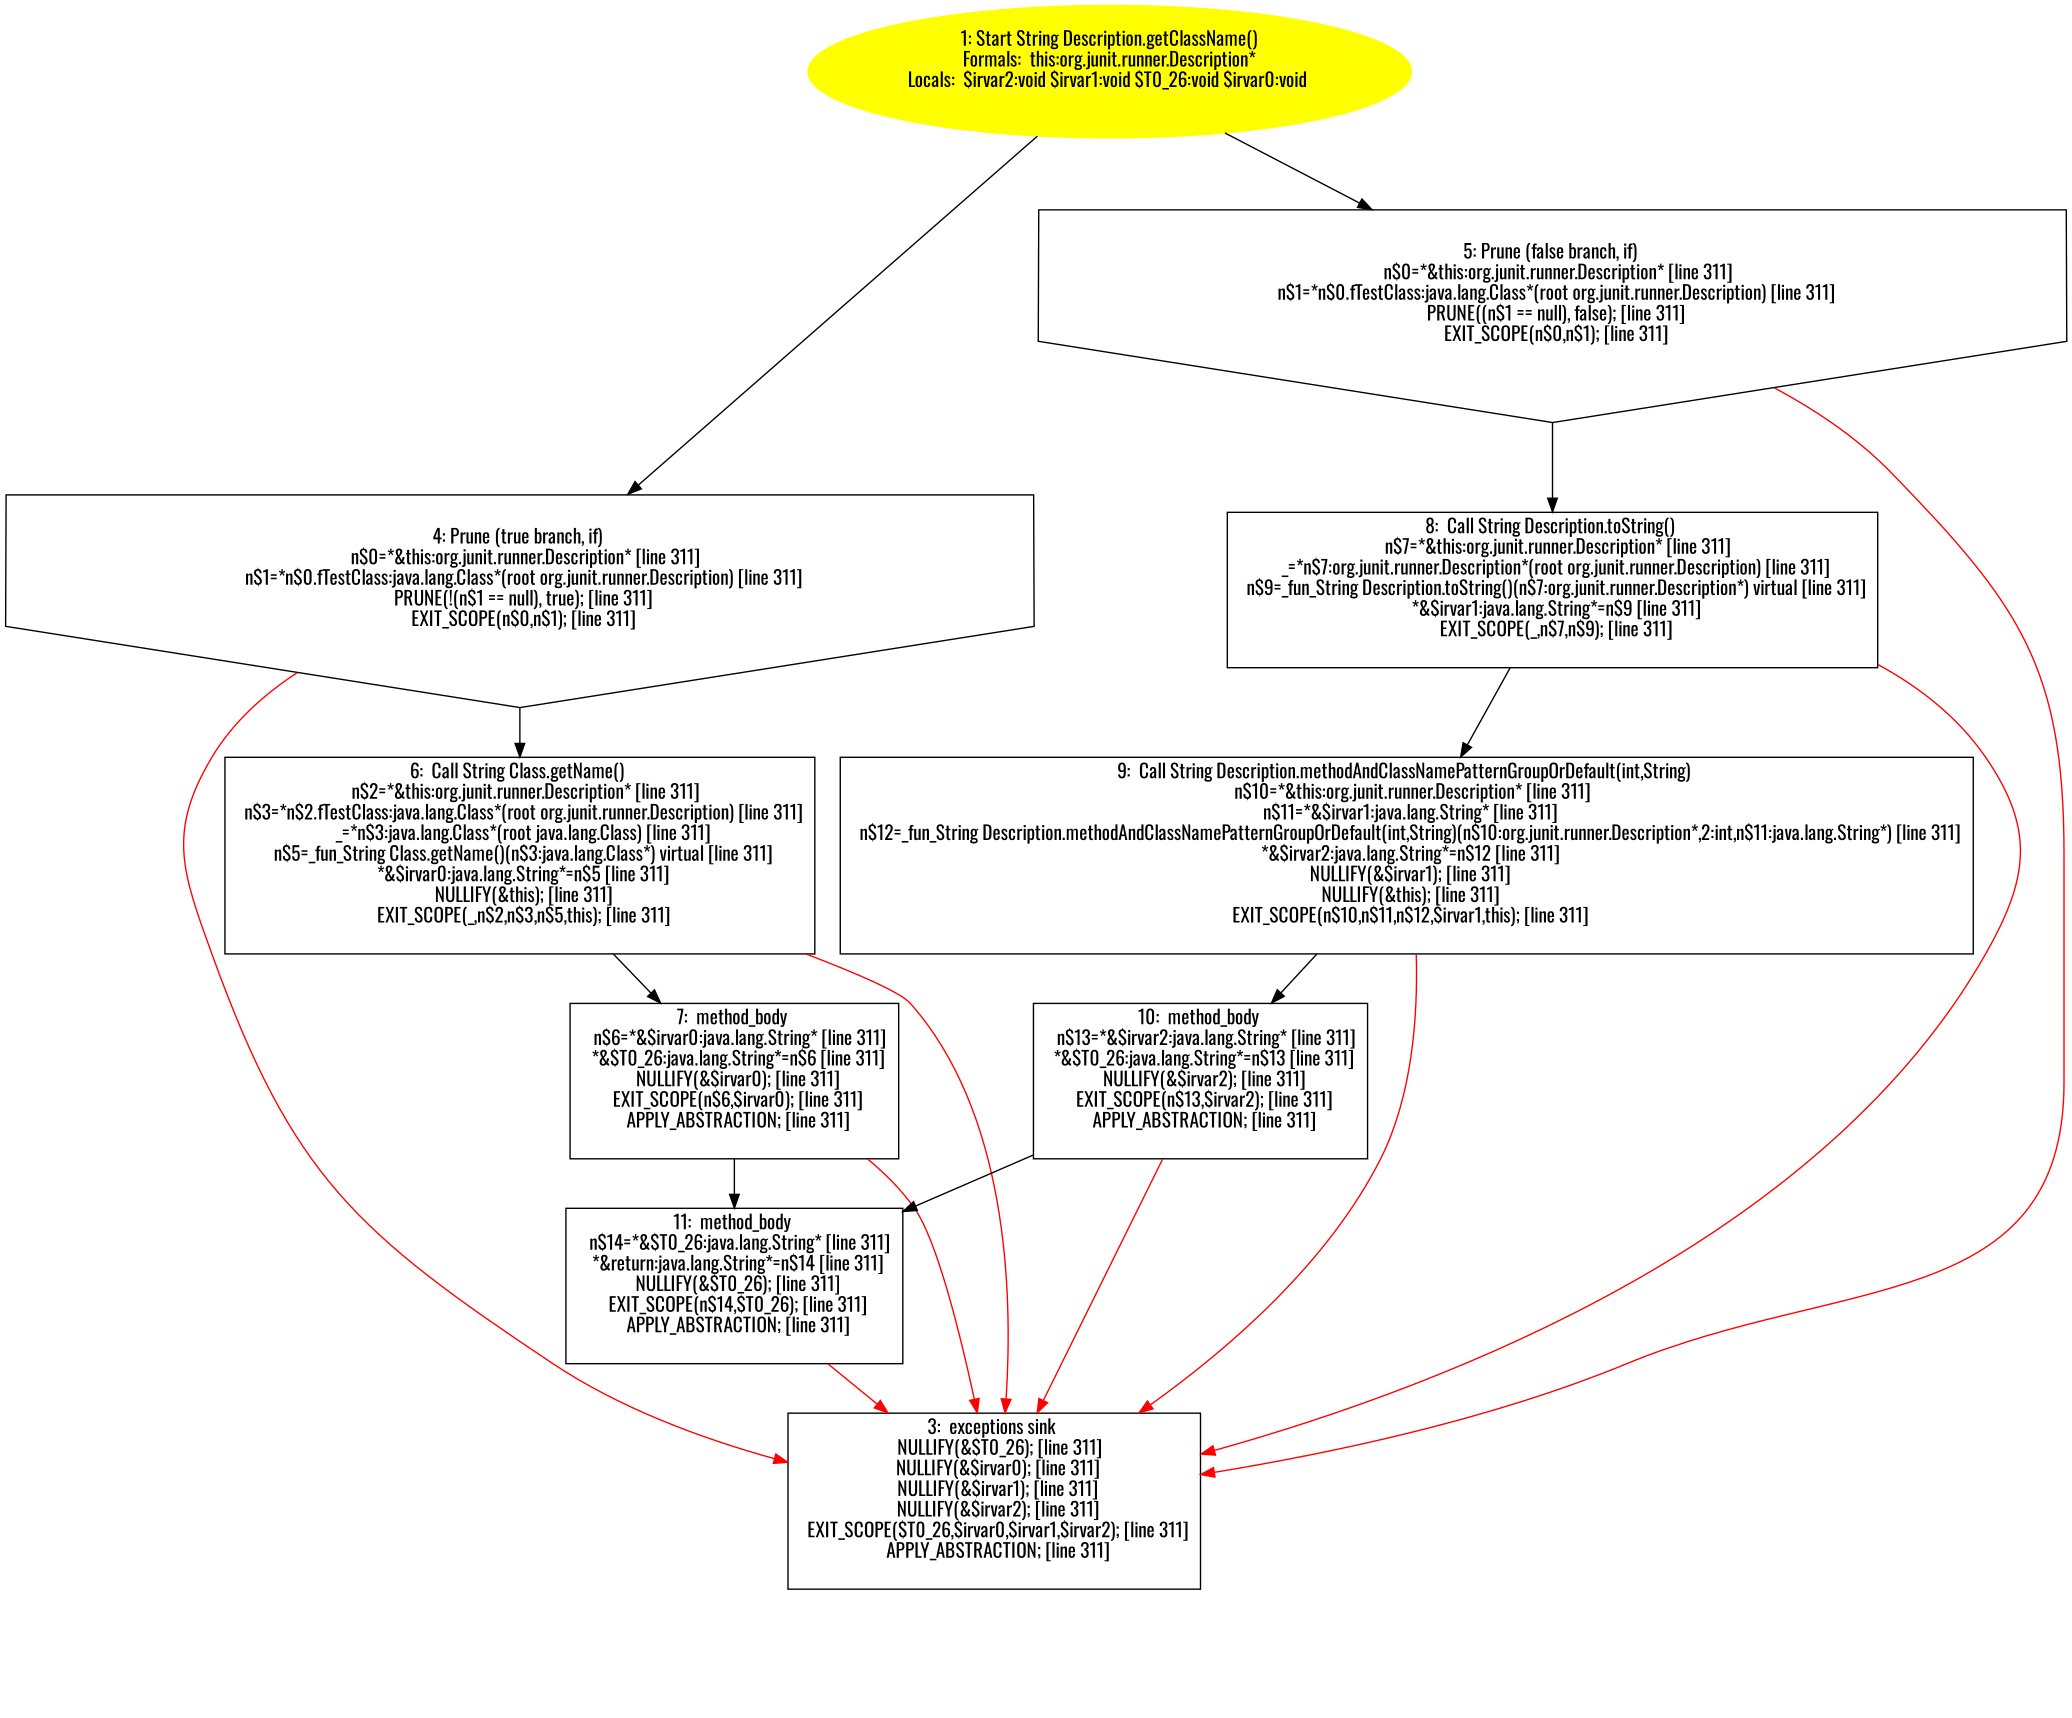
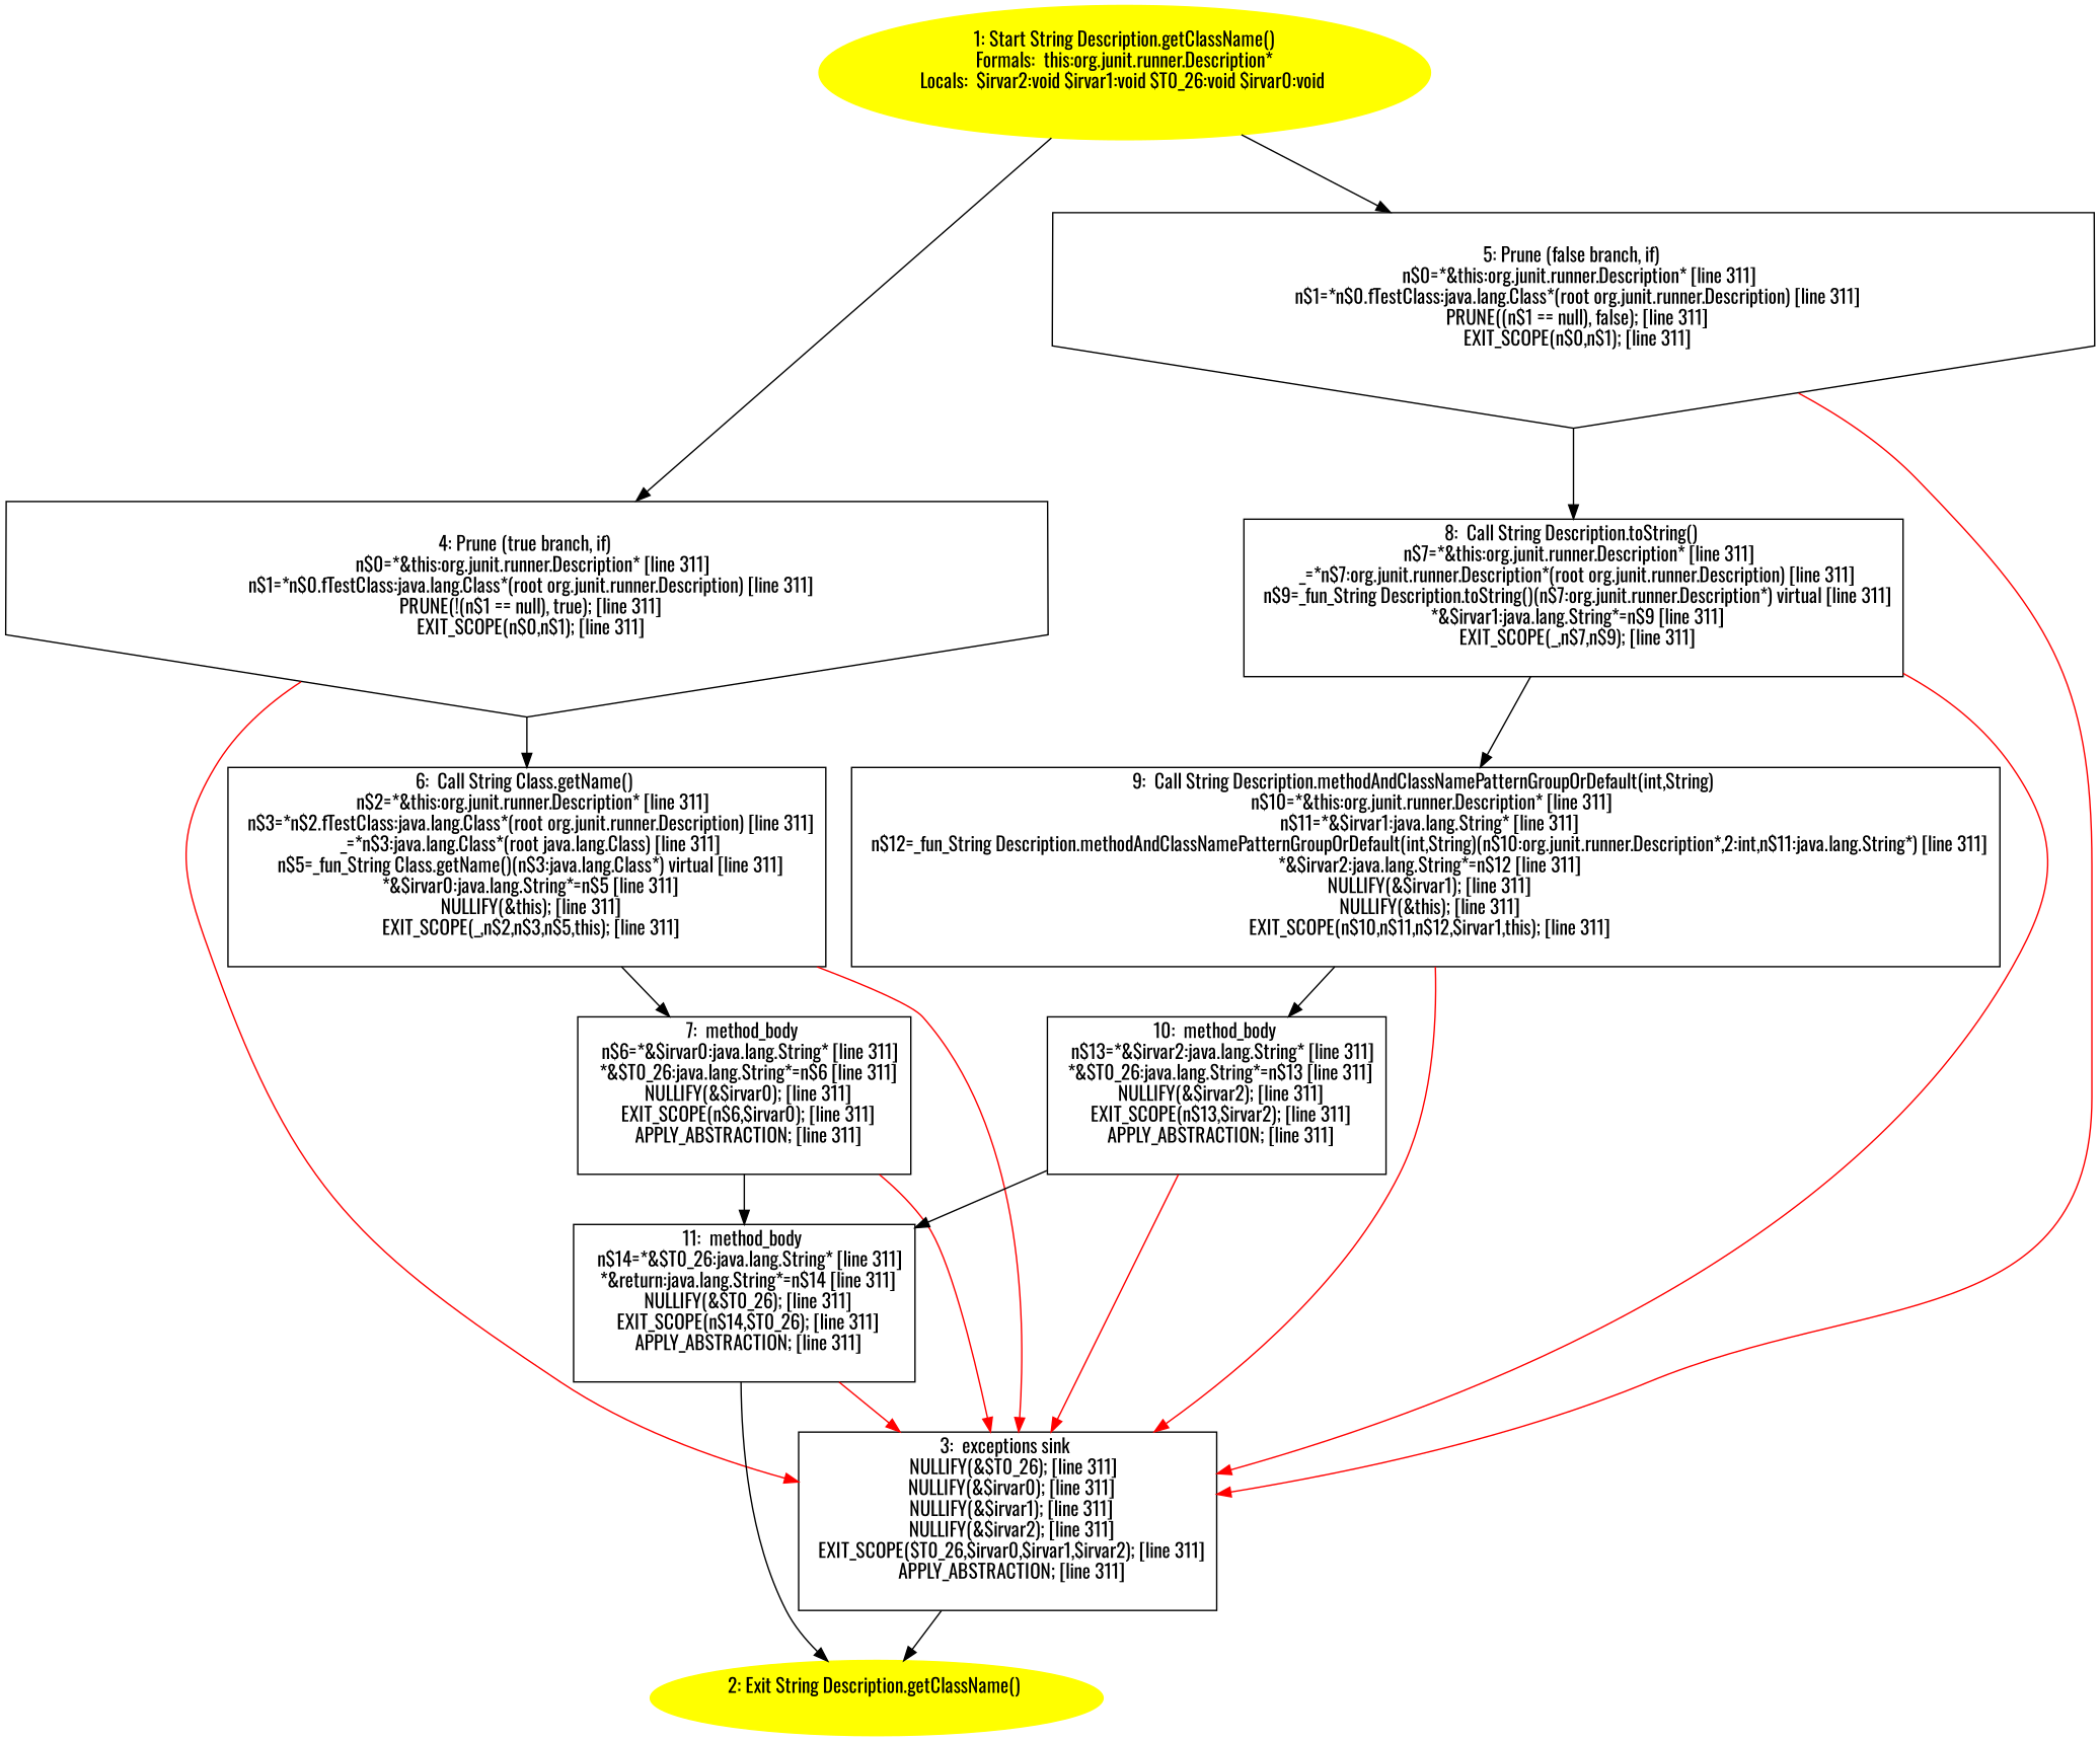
  digraph {
    fontname=Oswald
    node [fontname=Oswald shape=box]
    edge [fontname=Oswald]
    n1 [color=yellow label="1: Start String Description.getClassName()\nFormals:  this:org.junit.runner.Description*\nLocals:  $irvar2:void $irvar1:void $T0_26:void $irvar0:void \n  " style=filled shape=""]
    n2 [label="4: Prune (true branch, if) \n   n$0=*&this:org.junit.runner.Description* [line 311]\n  n$1=*n$0.fTestClass:java.lang.Class*(root org.junit.runner.Description) [line 311]\n  PRUNE(!(n$1 == null), true); [line 311]\n  EXIT_SCOPE(n$0,n$1); [line 311]\n " shape=invhouse]
    n3 [label="5: Prune (false branch, if) \n   n$0=*&this:org.junit.runner.Description* [line 311]\n  n$1=*n$0.fTestClass:java.lang.Class*(root org.junit.runner.Description) [line 311]\n  PRUNE((n$1 == null), false); [line 311]\n  EXIT_SCOPE(n$0,n$1); [line 311]\n " shape=invhouse]
    n4 [label="3:  exceptions sink \n   NULLIFY(&$T0_26); [line 311]\n  NULLIFY(&$irvar0); [line 311]\n  NULLIFY(&$irvar1); [line 311]\n  NULLIFY(&$irvar2); [line 311]\n  EXIT_SCOPE($T0_26,$irvar0,$irvar1,$irvar2); [line 311]\n  APPLY_ABSTRACTION; [line 311]\n "]
    n5 [label="6:  Call String Class.getName() \n   n$2=*&this:org.junit.runner.Description* [line 311]\n  n$3=*n$2.fTestClass:java.lang.Class*(root org.junit.runner.Description) [line 311]\n  _=*n$3:java.lang.Class*(root java.lang.Class) [line 311]\n  n$5=_fun_String Class.getName()(n$3:java.lang.Class*) virtual [line 311]\n  *&$irvar0:java.lang.String*=n$5 [line 311]\n  NULLIFY(&this); [line 311]\n  EXIT_SCOPE(_,n$2,n$3,n$5,this); [line 311]\n "]
    n6 [label="8:  Call String Description.toString() \n   n$7=*&this:org.junit.runner.Description* [line 311]\n  _=*n$7:org.junit.runner.Description*(root org.junit.runner.Description) [line 311]\n  n$9=_fun_String Description.toString()(n$7:org.junit.runner.Description*) virtual [line 311]\n  *&$irvar1:java.lang.String*=n$9 [line 311]\n  EXIT_SCOPE(_,n$7,n$9); [line 311]\n "]
+   n7 [color=yellow label="2: Exit String Description.getClassName() \n  " style=filled shape=""]
    n8 [label="7:  method_body \n   n$6=*&$irvar0:java.lang.String* [line 311]\n  *&$T0_26:java.lang.String*=n$6 [line 311]\n  NULLIFY(&$irvar0); [line 311]\n  EXIT_SCOPE(n$6,$irvar0); [line 311]\n  APPLY_ABSTRACTION; [line 311]\n "]
    n9 [label="9:  Call String Description.methodAndClassNamePatternGroupOrDefault(int,String) \n   n$10=*&this:org.junit.runner.Description* [line 311]\n  n$11=*&$irvar1:java.lang.String* [line 311]\n  n$12=_fun_String Description.methodAndClassNamePatternGroupOrDefault(int,String)(n$10:org.junit.runner.Description*,2:int,n$11:java.lang.String*) [line 311]\n  *&$irvar2:java.lang.String*=n$12 [line 311]\n  NULLIFY(&$irvar1); [line 311]\n  NULLIFY(&this); [line 311]\n  EXIT_SCOPE(n$10,n$11,n$12,$irvar1,this); [line 311]\n "]
    n10 [label="11:  method_body \n   n$14=*&$T0_26:java.lang.String* [line 311]\n  *&return:java.lang.String*=n$14 [line 311]\n  NULLIFY(&$T0_26); [line 311]\n  EXIT_SCOPE(n$14,$T0_26); [line 311]\n  APPLY_ABSTRACTION; [line 311]\n "]
    n11 [label="10:  method_body \n   n$13=*&$irvar2:java.lang.String* [line 311]\n  *&$T0_26:java.lang.String*=n$13 [line 311]\n  NULLIFY(&$irvar2); [line 311]\n  EXIT_SCOPE(n$13,$irvar2); [line 311]\n  APPLY_ABSTRACTION; [line 311]\n "]
    n1 -> n2
    n1 -> n3
    n2 -> n4 [color=red]
    n2 -> n5
    n3 -> n4 [color=red]
    n3 -> n6
+   n4 -> n7
    n5 -> n4 [color=red]
    n5 -> n8
    n6 -> n4 [color=red]
    n6 -> n9
    n8 -> n4 [color=red]
    n8 -> n10
    n9 -> n4 [color=red]
    n9 -> n11
    n10 -> n4 [color=red]
+   n10 -> n7
    n11 -> n4 [color=red]
    n11 -> n10
  }
